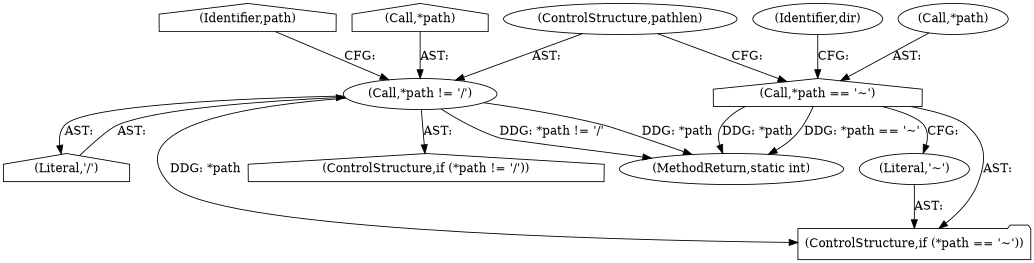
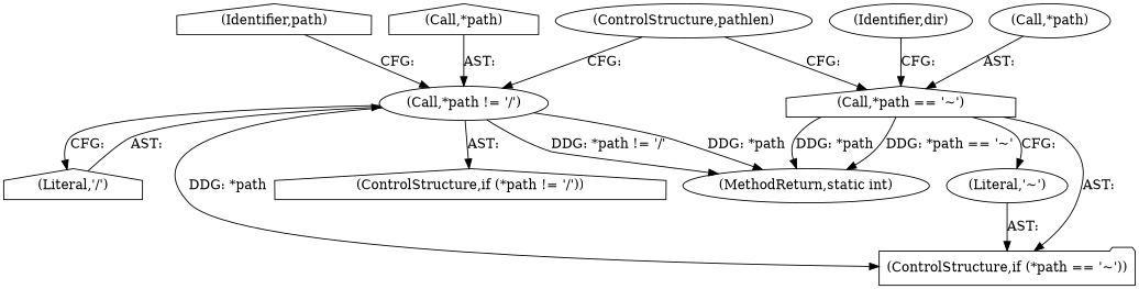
  digraph {
    node [shape=ellipse]
    n1 [label="(Call,*path == '~')" shape=house]
    n2 [label="(Literal,'~')"]
    n3 [label="(MethodReturn,static int)"]
    n4 [label="(ControlStructure,if (*path == '~'))" shape=folder]
    n5 [label="(Call,*path != '/')"]
    n6 [label="(ControlStructure,if (*path != '/'))" shape=house]
    n7 [label="(Literal,'/')" shape=house]
    n8 [label="(Identifier,dir)"]
    n9 [label="(Call,*path)"]
    n10 [label="(Identifier,path)" shape=house]
    n11 [label="(Call,*path)" shape=house]
    n12 [label="(ControlStructure,pathlen)"]
    n1 -> n2 [label="CFG: "]
    n1 -> n3 [label="DDG: *path"]
    n1 -> n3 [label="DDG: *path == '~'"]
    n1 -> n4 [label="AST: "]
    n2 -> n4 [label="AST: "]
    n5 -> n3 [label="DDG: *path != '/'"]
    n5 -> n3 [label="DDG: *path"]
    n5 -> n4 [label="DDG: *path"]
    n5 -> n6 [label="AST: "]
-   n5 -> n7 [label="AST: "]
+   n5 -> n7 [label="CFG: "]
    n7 -> n5 [label="AST: "]
    n8 -> n1 [label="CFG: "]
    n9 -> n1 [label="AST: "]
    n10 -> n5 [label="CFG: "]
    n11 -> n5 [label="AST: "]
    n12 -> n1 [label="CFG: "]
-   n12 -> n5 [label="AST: "]
+   n12 -> n5 [label="CFG: "]
  }
